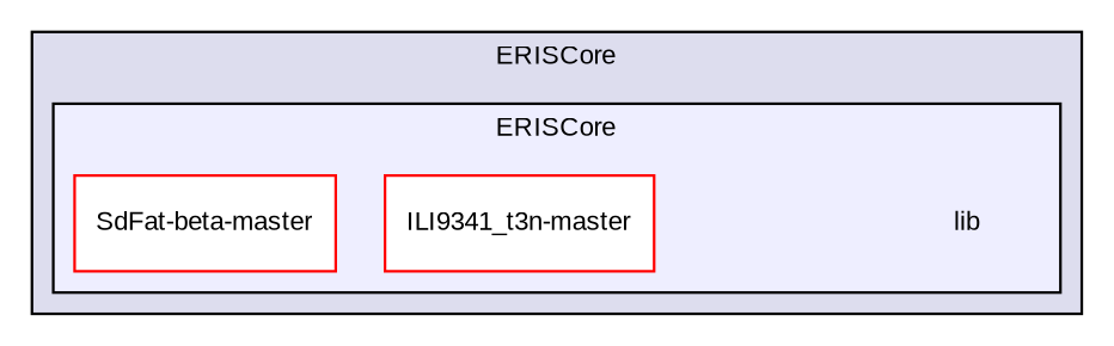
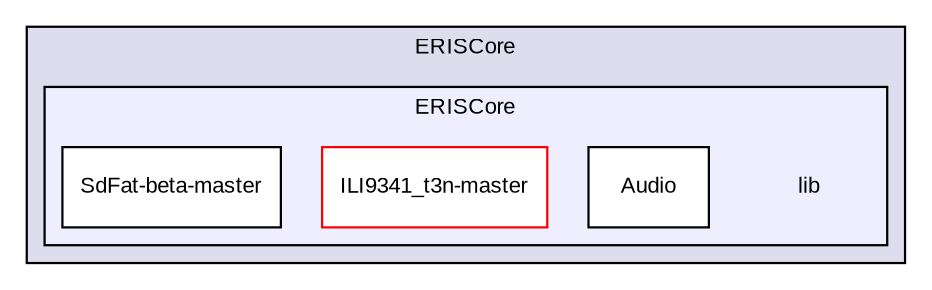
  digraph {
    compound=true
    fontname="Liberation Sans"
    node [fontname="Liberation Sans" fontsize=10 shape=box color=red fillcolor=white style=filled]
    n1 [label=lib shape=plaintext color="" fillcolor="" style=""]
+   n2 [color=black label=Audio]
    n3 [label="ILI9341_t3n-master"]
-   n4 [label="SdFat-beta-master"]
+   n4 [color=black label="SdFat-beta-master"]
    subgraph cluster_1 {
      bgcolor="#ddddee"
      fontsize=10
      label=ERISCore
      pencolor=black
      subgraph cluster_2 {
        bgcolor="#eeeeff"
        fontsize=10
        pencolor=black
        n1
+       n2
        n3
        n4
      }
    }
  }
